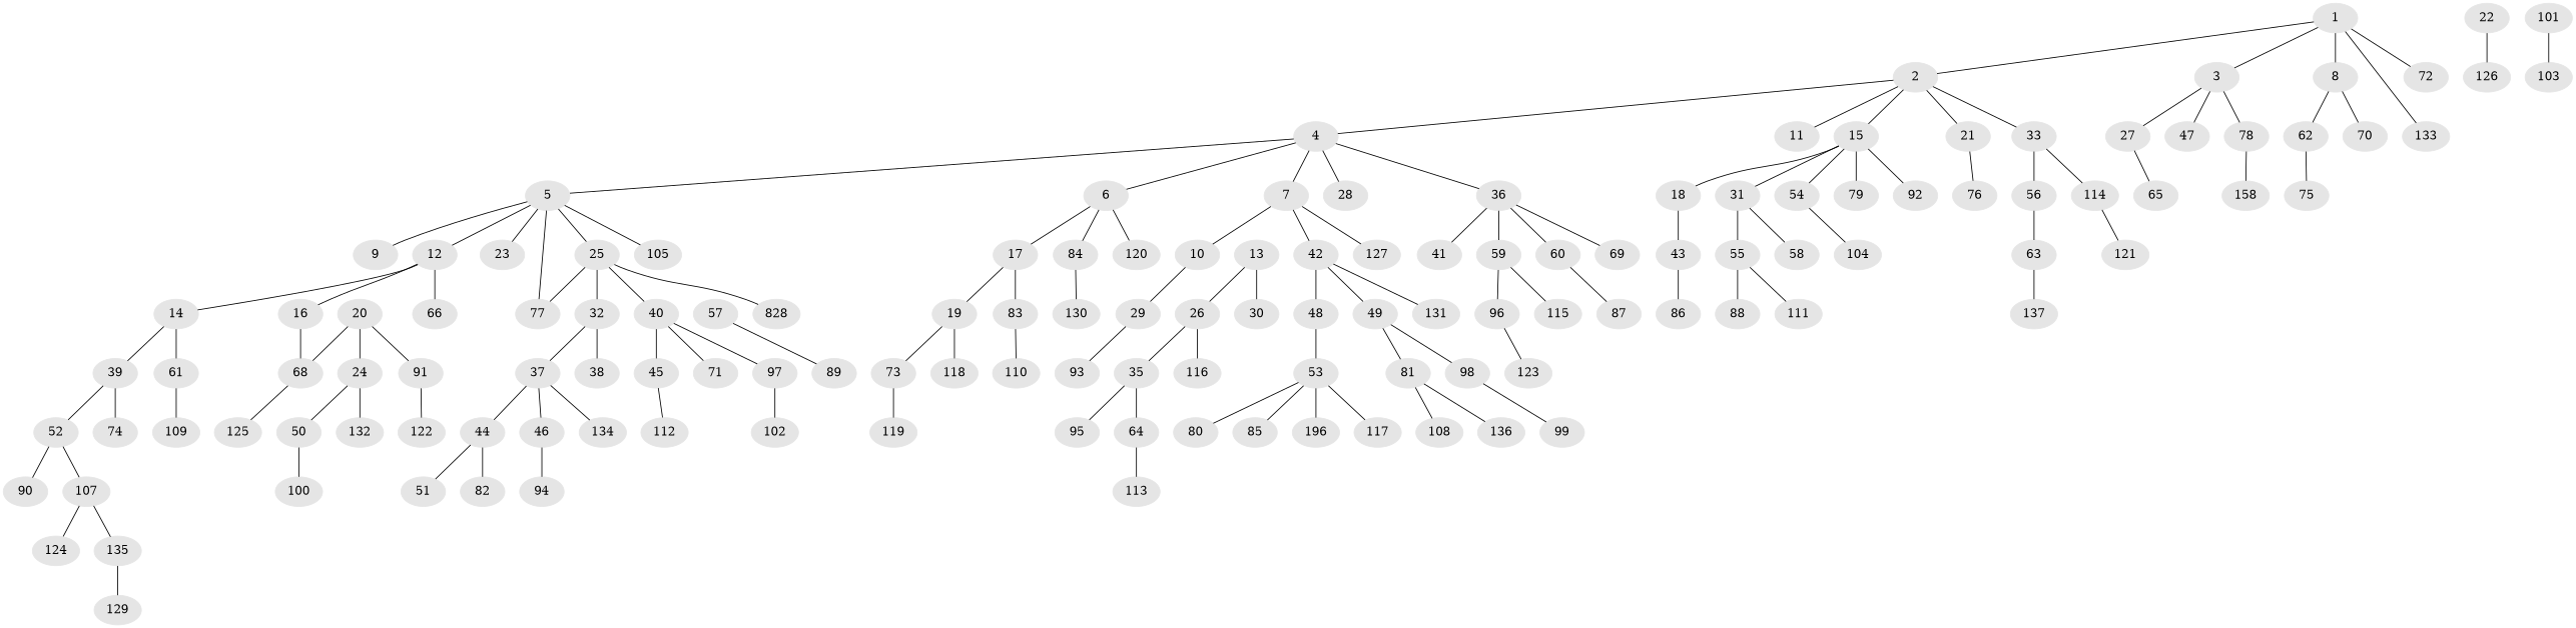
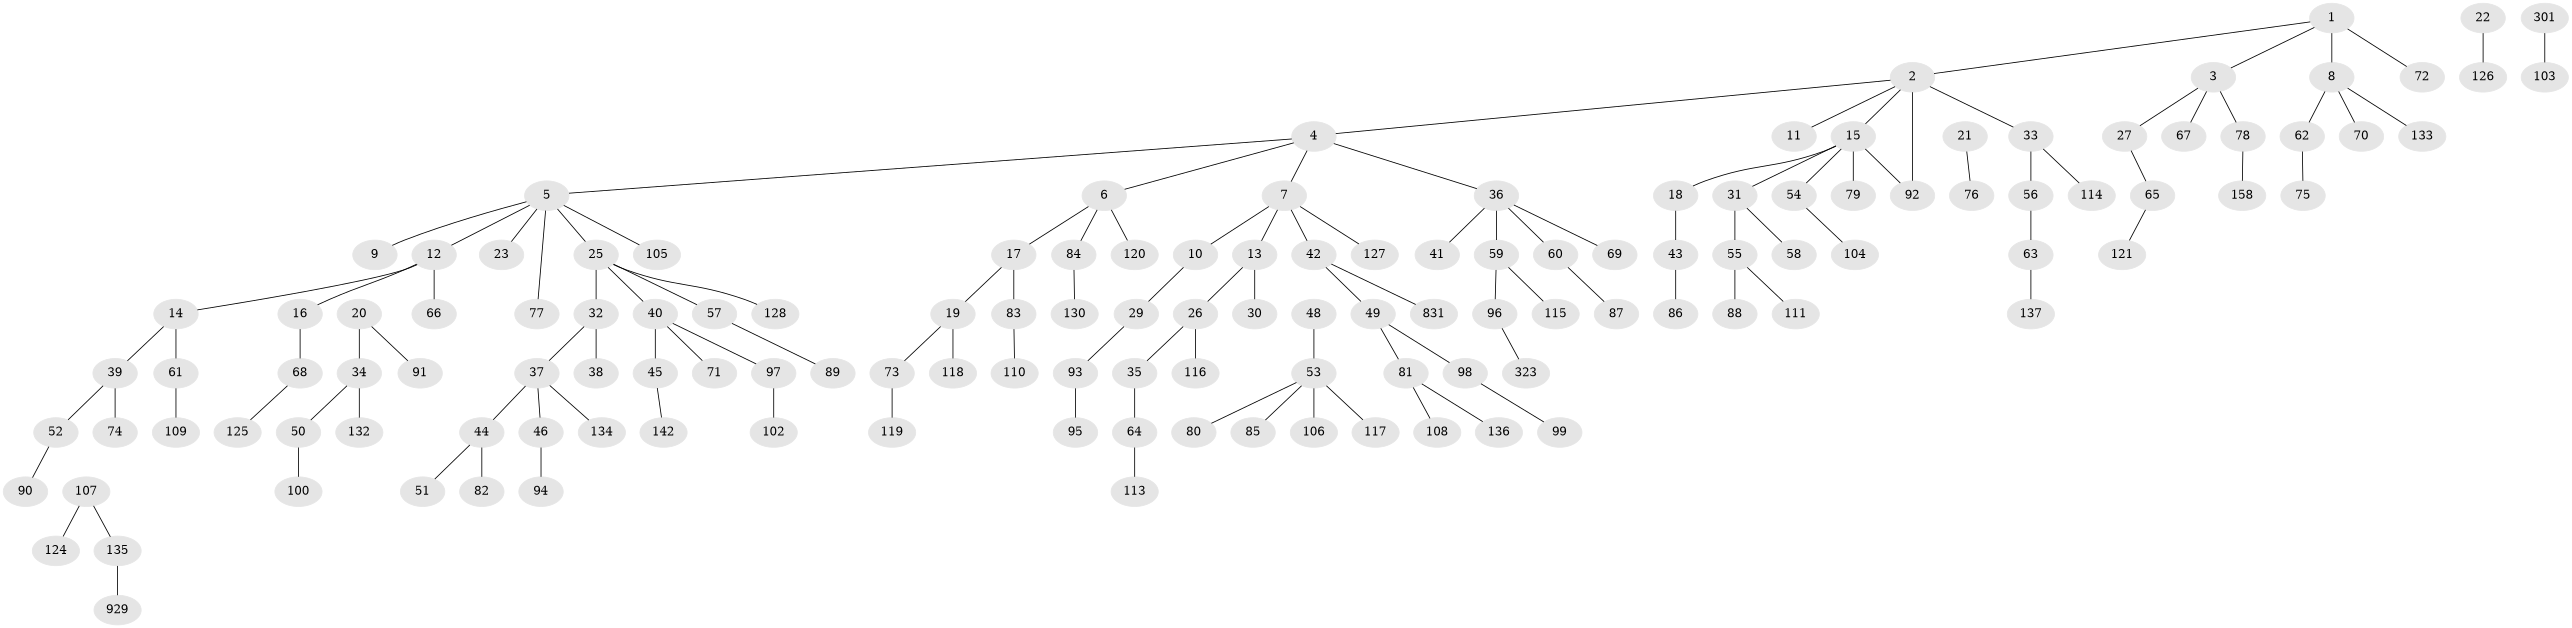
  graph {
    node [color=gray90 style=filled]
    1
    2
    3
    8
    72
    4
    11
    15
    21
    33
    27
-   67 [label=47]
+   67
    78
    62
    70
    133
    65
    5
    6
    7
-   28
    36
    18
    31
    54
    79
    92
    76
    56
    114
    n31 [label=158]
    9
    12
    23
    25
    77
    105
    17
    84
    120
    10
    13
    42
    127
    41
    59
    60
    69
    14
    16
    66
    32
    40
    57
-   128 [label=828]
+   128
    19
    83
    130
    29
    26
    30
    48
    49
-   131
+   131 [label=831]
    75
    93
    39
    61
    68
    35
    116
    52
    74
    109
    43
    55
    58
    104
    20
-   24
+   24 [label=34]
    91
    73
    118
    110
    86
    119
    22
    126
    50
    132
    125
-   122
    100
    37
    38
    45
    71
    97
    89
    64
    95
    88
    111
    44
    46
    134
    63
    121
    113
    96
    115
    87
    51
    82
    94
    90
    107
-   112
+   112 [label=142]
    102
    53
    81
    98
-   101
+   101 [label=301]
    103
    80
    85
-   106 [label=196]
+   106
    117
    108
    136
    99
    124
    135
    137
-   123
-   129
+   123 [label=323]
+   129 [label=929]
    1 -- 2
    1 -- 3
    1 -- 8
    1 -- 72
    2 -- 4
    2 -- 11
    2 -- 15
-   2 -- 21
+   2 -- 92
    2 -- 33
    3 -- 27
    3 -- 67
    3 -- 78
    8 -- 62
    8 -- 70
-   1 -- 133
+   8 -- 133
    4 -- 5
    4 -- 6
    4 -- 7
-   4 -- 28
    4 -- 36
    15 -- 18
    15 -- 31
    15 -- 54
    15 -- 79
    15 -- 92
    21 -- 76
    33 -- 56
    33 -- 114
    27 -- 65
    78 -- n31
    62 -- 75
    5 -- 9
    5 -- 12
    5 -- 23
    5 -- 25
    5 -- 77
    5 -- 105
    6 -- 17
    6 -- 84
    6 -- 120
    7 -- 10
+   7 -- 13
    7 -- 42
    7 -- 127
    36 -- 41
    36 -- 59
    36 -- 60
    36 -- 69
    18 -- 43
    31 -- 55
    31 -- 58
    54 -- 104
    56 -- 63
-   114 -- 121
+   65 -- 121
    12 -- 14
    12 -- 16
    12 -- 66
    25 -- 32
    25 -- 40
-   25 -- 77
+   25 -- 57
    25 -- 128
    17 -- 19
    17 -- 83
    84 -- 130
    10 -- 29
    13 -- 26
    13 -- 30
-   42 -- 48
    42 -- 49
    42 -- 131
    59 -- 96
    59 -- 115
    60 -- 87
    14 -- 39
    14 -- 61
    16 -- 68
    32 -- 37
    32 -- 38
    40 -- 45
    40 -- 71
    40 -- 97
    57 -- 89
    19 -- 73
    19 -- 118
    83 -- 110
    29 -- 93
    26 -- 35
    26 -- 116
    48 -- 53
    49 -- 81
    49 -- 98
-   35 -- 95
+   93 -- 95
    39 -- 52
    39 -- 74
    61 -- 109
    68 -- 125
    35 -- 64
    52 -- 90
-   52 -- 107
    43 -- 86
    55 -- 88
    55 -- 111
-   20 -- 68
    20 -- 24
    20 -- 91
    24 -- 50
    24 -- 132
-   91 -- 122
    73 -- 119
    22 -- 126
    50 -- 100
    37 -- 44
    37 -- 46
    37 -- 134
    45 -- 112
    97 -- 102
    64 -- 113
    44 -- 51
    44 -- 82
    46 -- 94
    63 -- 137
    96 -- 123
    107 -- 124
    107 -- 135
    53 -- 80
    53 -- 85
    53 -- 106
    53 -- 117
    81 -- 108
    81 -- 136
    98 -- 99
    101 -- 103
    135 -- 129
  }
